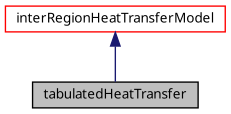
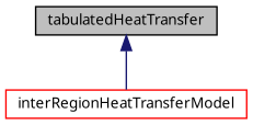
  digraph {
    fontname="Noto Sans"
    node [fontname="Noto Sans" fontsize=10 shape=record]
    n1 [color=black fillcolor=grey75 fontcolor=black height=0.2 label=tabulatedHeatTransfer style=filled width=0.4]
    n2 [color=red height=0.2 label=interRegionHeatTransferModel width=0.4]
-   n2 -> n1 [color=midnightblue dir=back fontname="Noto Sans" fontsize=10 labelfontname=FreeSans labelfontsize=10 style=solid]
+   n1 -> n2 [color=midnightblue dir=back fontname="Noto Sans" fontsize=10 labelfontname=FreeSans labelfontsize=10 style=solid]
  }
